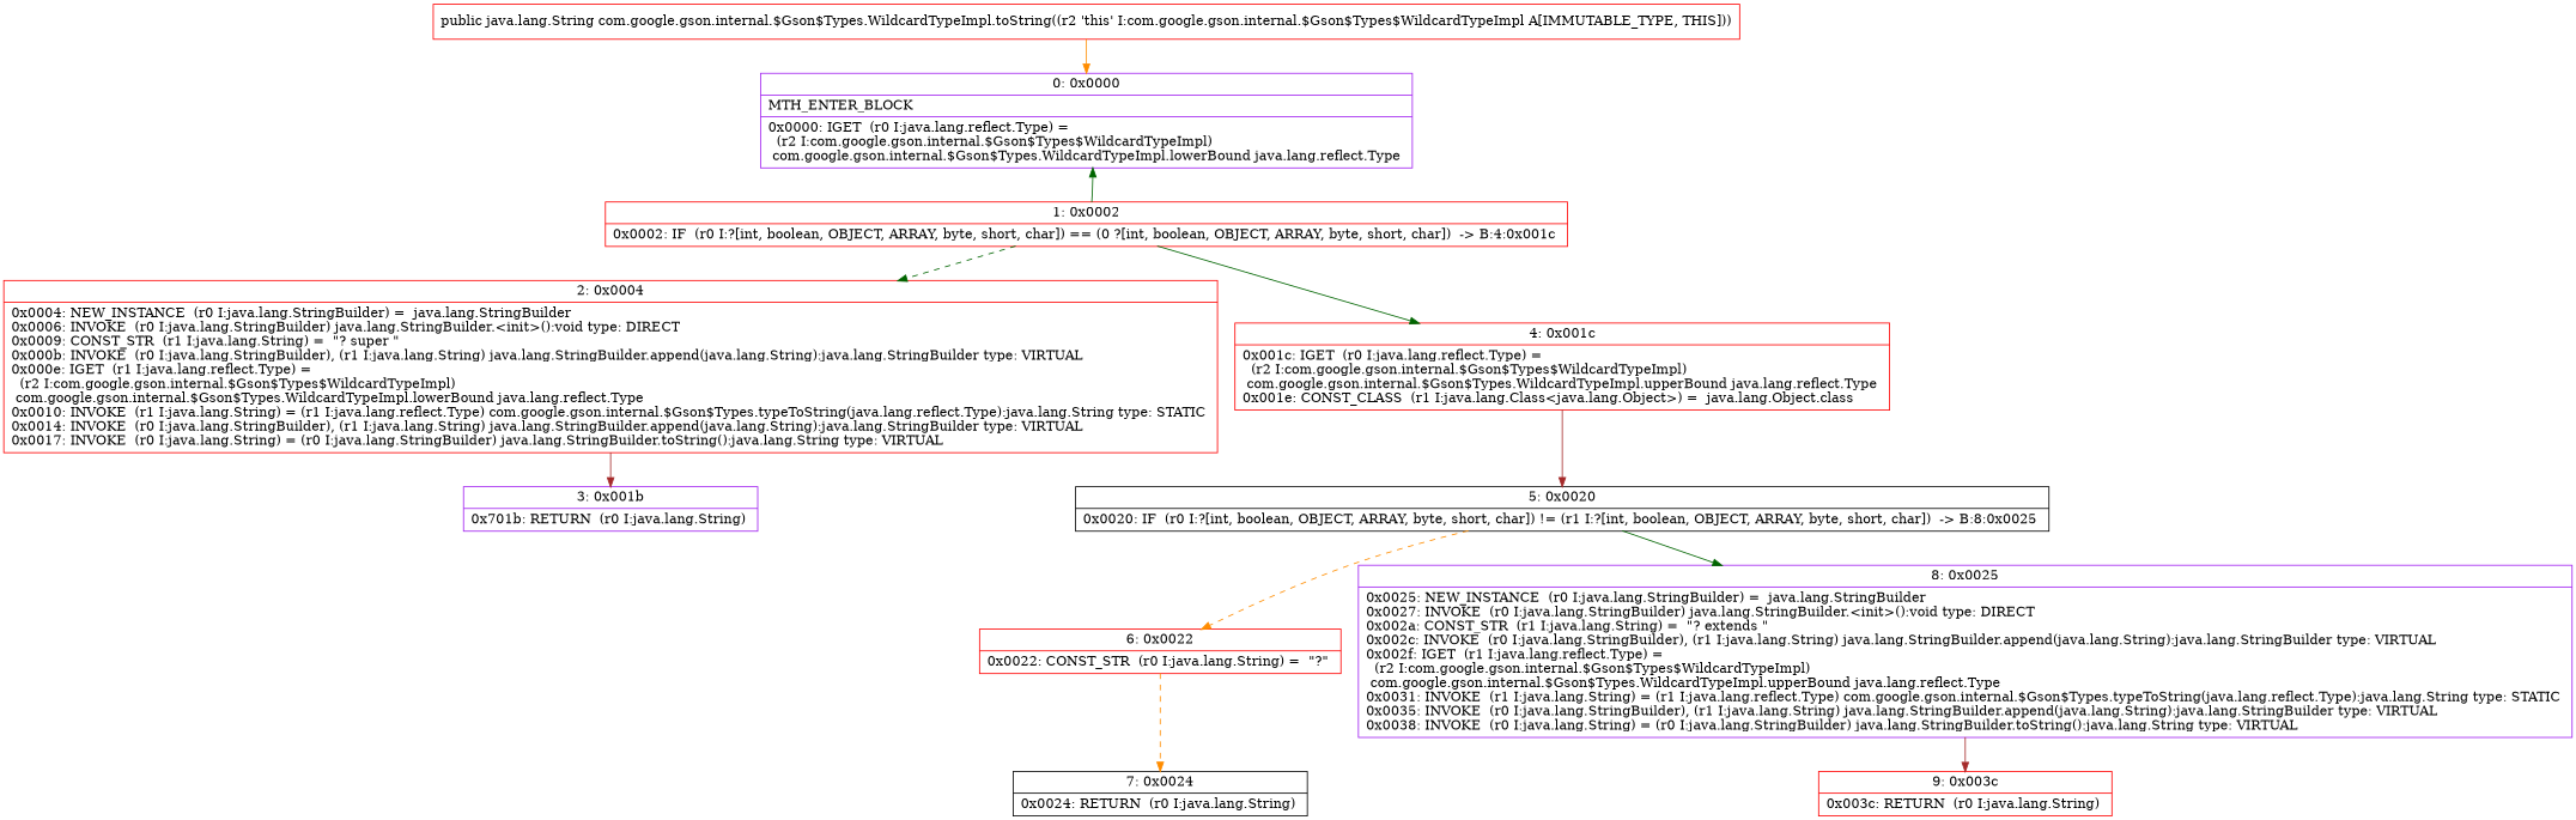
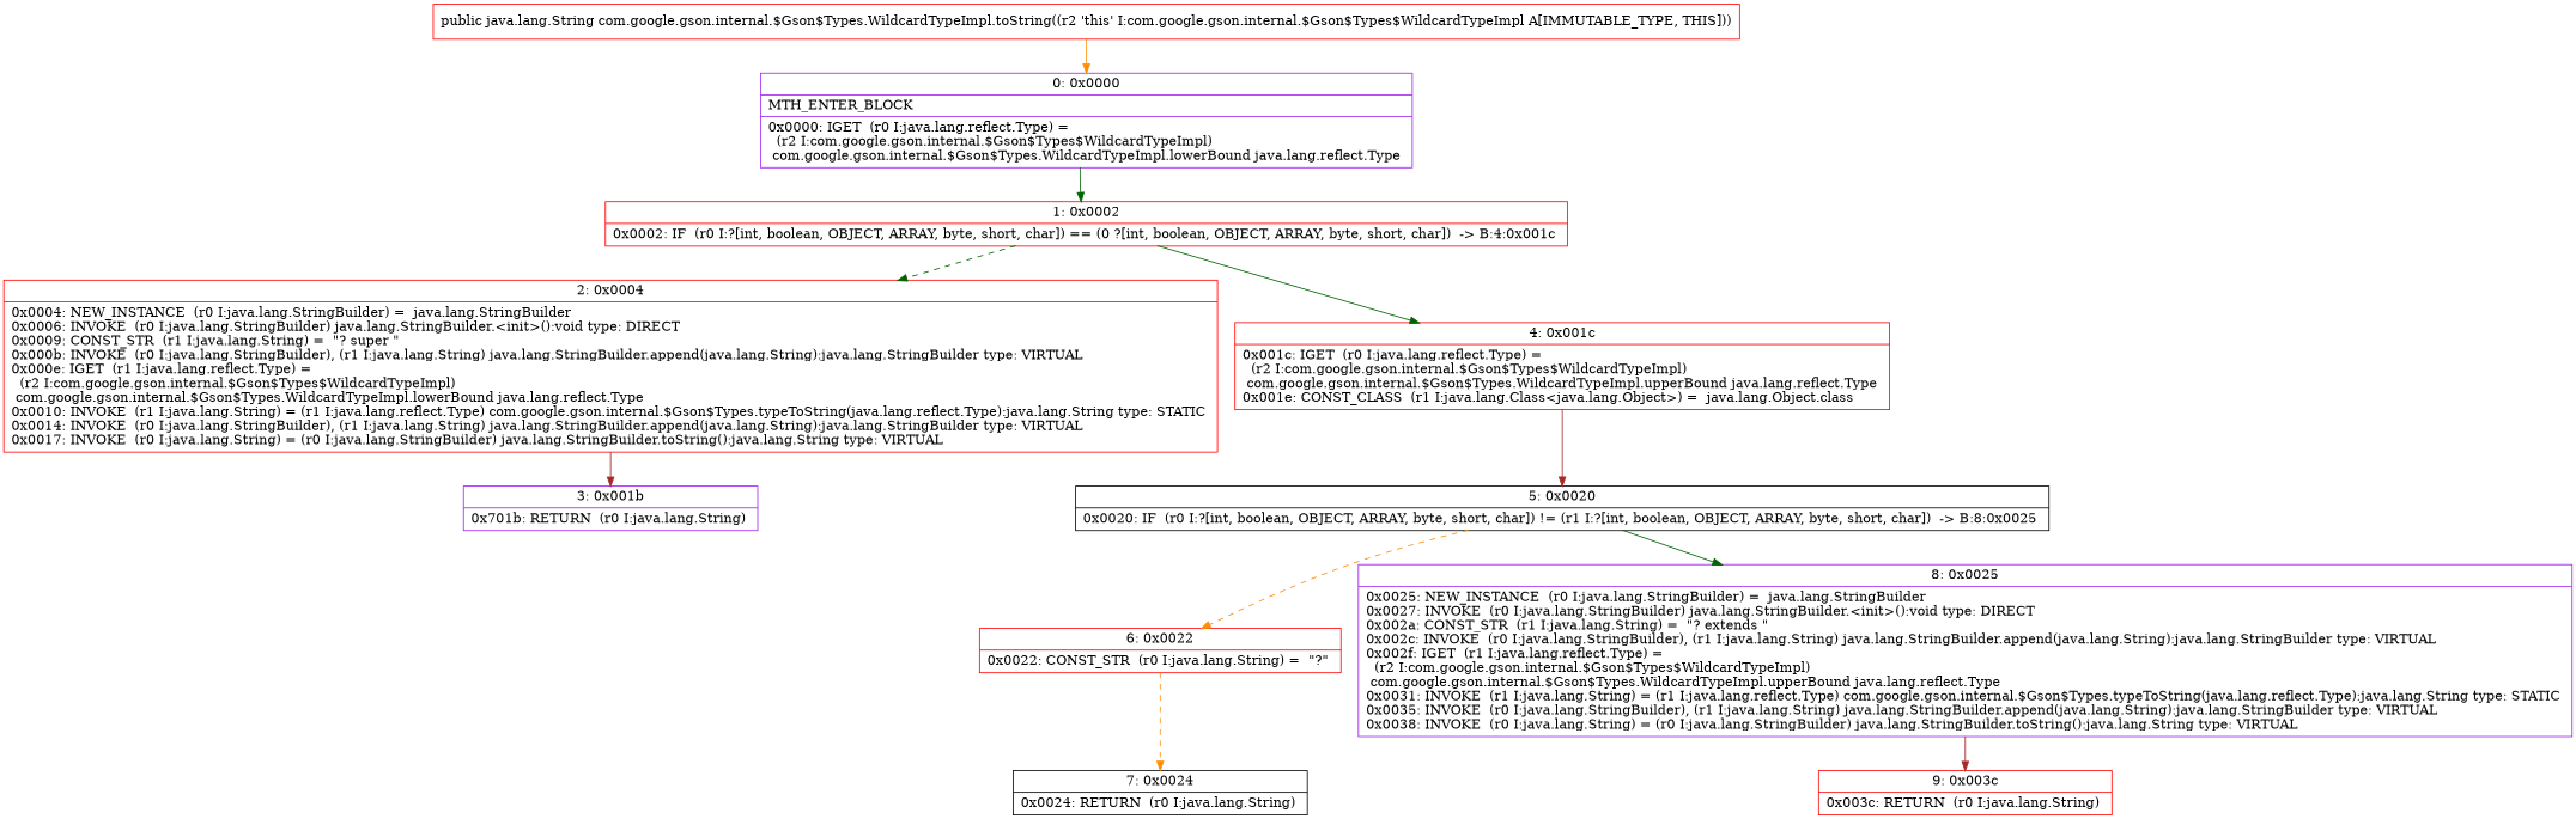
  digraph {
    node [color=red shape=record]
    edge [color=darkgreen]
    n1 [color=purple label="{0\:\ 0x0000|MTH_ENTER_BLOCK\l|0x0000: IGET  (r0 I:java.lang.reflect.Type) = \l  (r2 I:com.google.gson.internal.$Gson$Types$WildcardTypeImpl)\l com.google.gson.internal.$Gson$Types.WildcardTypeImpl.lowerBound java.lang.reflect.Type \l}"]
    n2 [label="{1\:\ 0x0002|0x0002: IF  (r0 I:?[int, boolean, OBJECT, ARRAY, byte, short, char]) == (0 ?[int, boolean, OBJECT, ARRAY, byte, short, char])  \-\> B:4:0x001c \l}"]
    n3 [label="{2\:\ 0x0004|0x0004: NEW_INSTANCE  (r0 I:java.lang.StringBuilder) =  java.lang.StringBuilder \l0x0006: INVOKE  (r0 I:java.lang.StringBuilder) java.lang.StringBuilder.\<init\>():void type: DIRECT \l0x0009: CONST_STR  (r1 I:java.lang.String) =  \"? super \" \l0x000b: INVOKE  (r0 I:java.lang.StringBuilder), (r1 I:java.lang.String) java.lang.StringBuilder.append(java.lang.String):java.lang.StringBuilder type: VIRTUAL \l0x000e: IGET  (r1 I:java.lang.reflect.Type) = \l  (r2 I:com.google.gson.internal.$Gson$Types$WildcardTypeImpl)\l com.google.gson.internal.$Gson$Types.WildcardTypeImpl.lowerBound java.lang.reflect.Type \l0x0010: INVOKE  (r1 I:java.lang.String) = (r1 I:java.lang.reflect.Type) com.google.gson.internal.$Gson$Types.typeToString(java.lang.reflect.Type):java.lang.String type: STATIC \l0x0014: INVOKE  (r0 I:java.lang.StringBuilder), (r1 I:java.lang.String) java.lang.StringBuilder.append(java.lang.String):java.lang.StringBuilder type: VIRTUAL \l0x0017: INVOKE  (r0 I:java.lang.String) = (r0 I:java.lang.StringBuilder) java.lang.StringBuilder.toString():java.lang.String type: VIRTUAL \l}"]
    n4 [label="{4\:\ 0x001c|0x001c: IGET  (r0 I:java.lang.reflect.Type) = \l  (r2 I:com.google.gson.internal.$Gson$Types$WildcardTypeImpl)\l com.google.gson.internal.$Gson$Types.WildcardTypeImpl.upperBound java.lang.reflect.Type \l0x001e: CONST_CLASS  (r1 I:java.lang.Class\<java.lang.Object\>) =  java.lang.Object.class \l}"]
    n5 [color=purple label="{3\:\ 0x001b|0x701b: RETURN  (r0 I:java.lang.String) \l}"]
    n6 [color=black label="{5\:\ 0x0020|0x0020: IF  (r0 I:?[int, boolean, OBJECT, ARRAY, byte, short, char]) != (r1 I:?[int, boolean, OBJECT, ARRAY, byte, short, char])  \-\> B:8:0x0025 \l}"]
    n7 [label="{6\:\ 0x0022|0x0022: CONST_STR  (r0 I:java.lang.String) =  \"?\" \l}"]
    n8 [color=purple label="{8\:\ 0x0025|0x0025: NEW_INSTANCE  (r0 I:java.lang.StringBuilder) =  java.lang.StringBuilder \l0x0027: INVOKE  (r0 I:java.lang.StringBuilder) java.lang.StringBuilder.\<init\>():void type: DIRECT \l0x002a: CONST_STR  (r1 I:java.lang.String) =  \"? extends \" \l0x002c: INVOKE  (r0 I:java.lang.StringBuilder), (r1 I:java.lang.String) java.lang.StringBuilder.append(java.lang.String):java.lang.StringBuilder type: VIRTUAL \l0x002f: IGET  (r1 I:java.lang.reflect.Type) = \l  (r2 I:com.google.gson.internal.$Gson$Types$WildcardTypeImpl)\l com.google.gson.internal.$Gson$Types.WildcardTypeImpl.upperBound java.lang.reflect.Type \l0x0031: INVOKE  (r1 I:java.lang.String) = (r1 I:java.lang.reflect.Type) com.google.gson.internal.$Gson$Types.typeToString(java.lang.reflect.Type):java.lang.String type: STATIC \l0x0035: INVOKE  (r0 I:java.lang.StringBuilder), (r1 I:java.lang.String) java.lang.StringBuilder.append(java.lang.String):java.lang.StringBuilder type: VIRTUAL \l0x0038: INVOKE  (r0 I:java.lang.String) = (r0 I:java.lang.StringBuilder) java.lang.StringBuilder.toString():java.lang.String type: VIRTUAL \l}"]
    n9 [color=black label="{7\:\ 0x0024|0x0024: RETURN  (r0 I:java.lang.String) \l}"]
    n10 [label="{9\:\ 0x003c|0x003c: RETURN  (r0 I:java.lang.String) \l}"]
    n11 [label="{public java.lang.String com.google.gson.internal.$Gson$Types.WildcardTypeImpl.toString((r2 'this' I:com.google.gson.internal.$Gson$Types$WildcardTypeImpl A[IMMUTABLE_TYPE, THIS])) }"]
-   n2 -> n1
+   n1 -> n2
    n2 -> n3 [style=dashed]
    n2 -> n4
    n3 -> n5 [color=brown]
    n4 -> n6 [color=brown]
    n6 -> n7 [color=darkorange style=dashed]
    n6 -> n8
    n7 -> n9 [color=darkorange style=dashed]
    n8 -> n10 [color=brown]
    n11 -> n1 [color=darkorange]
  }
